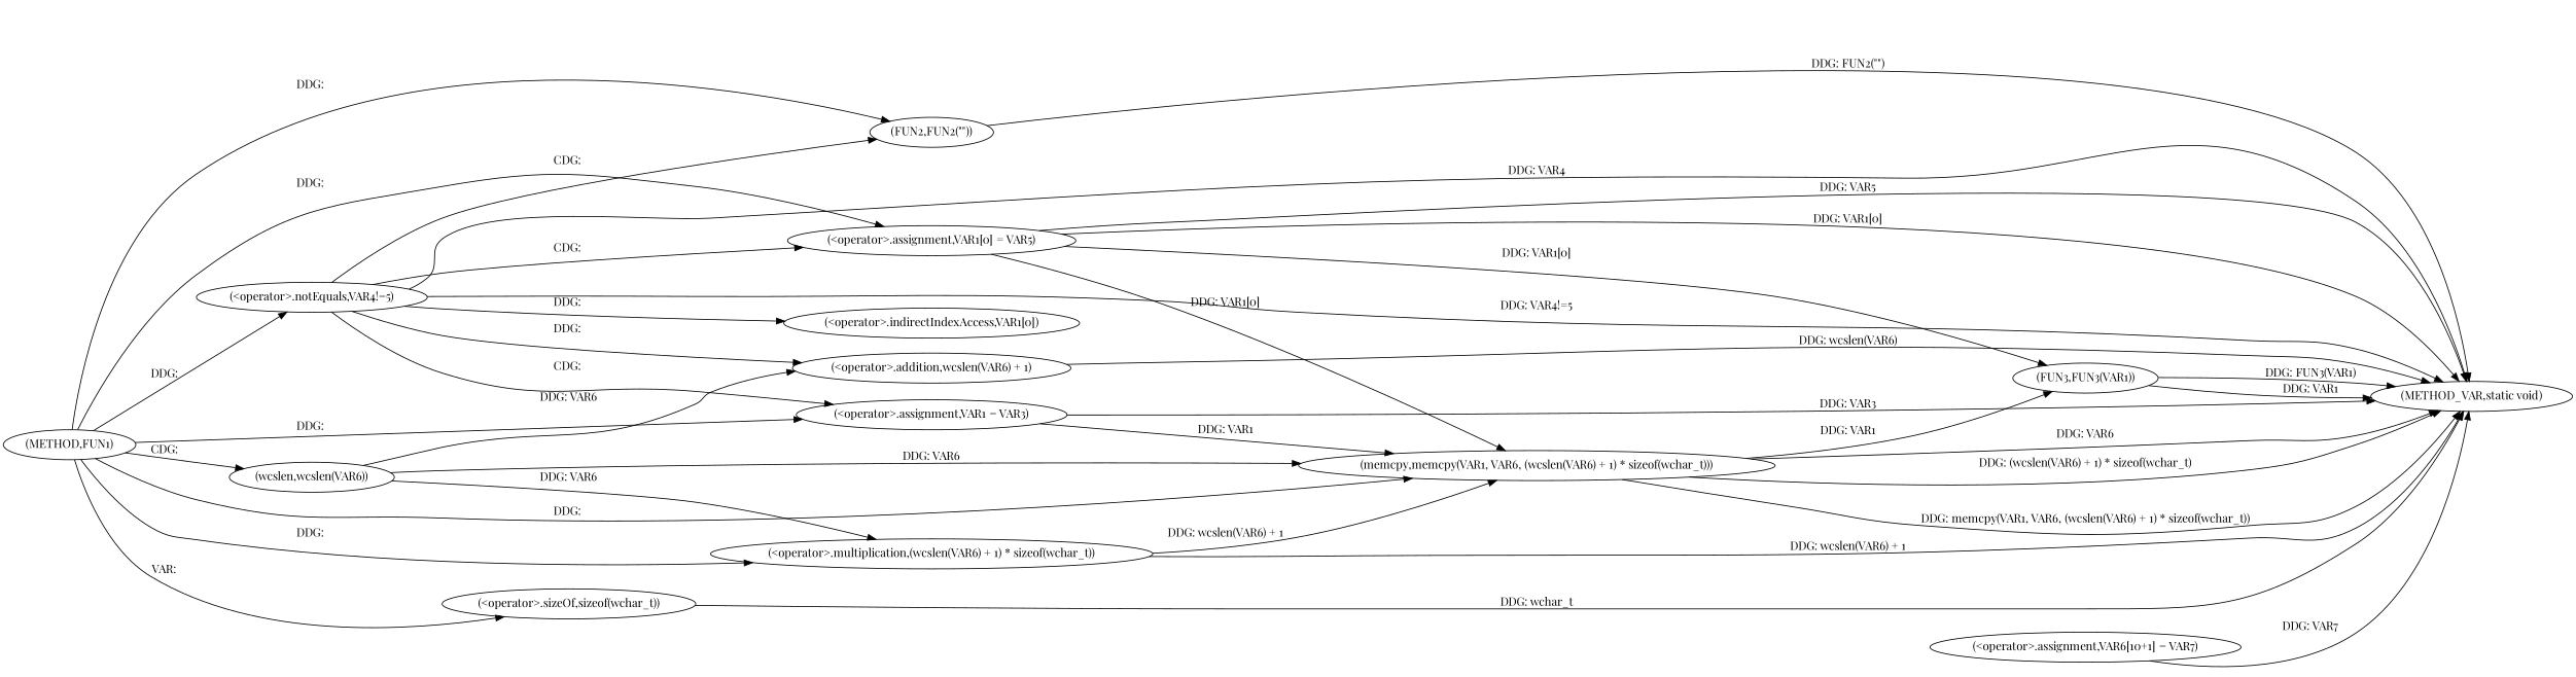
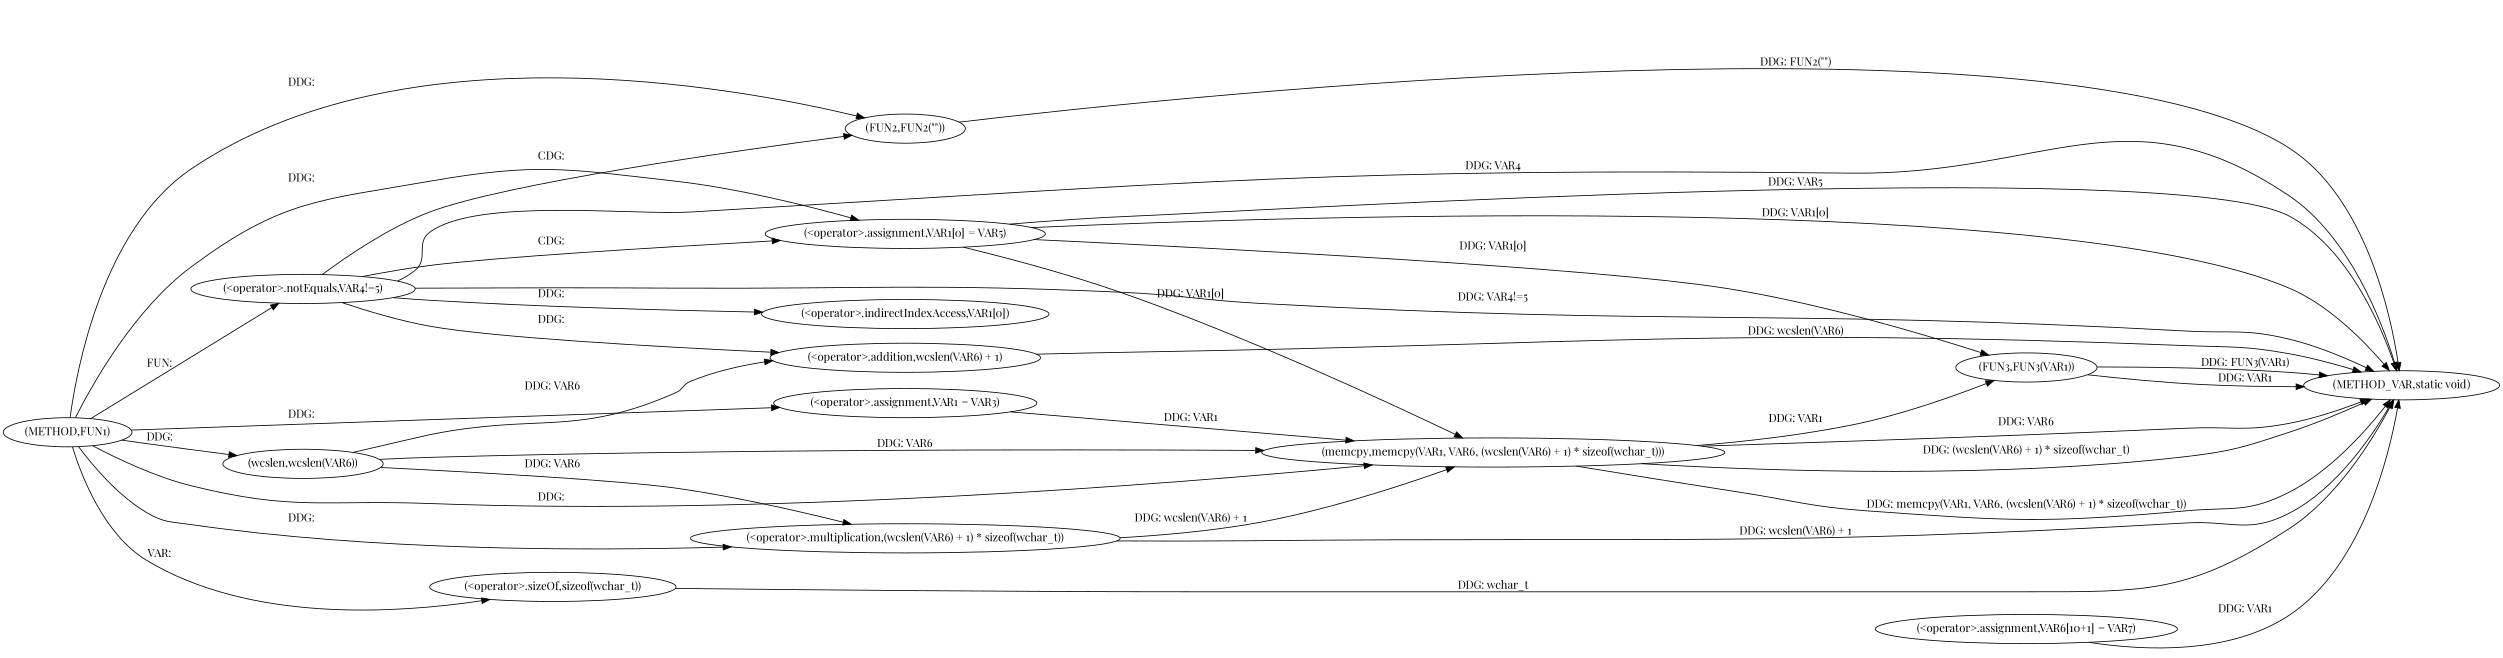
  digraph {
    fontname="Playfair Display"
    rankdir=LR
    node [fontname="Playfair Display"]
    edge [fontname="Playfair Display"]
    n1 [label="(METHOD,FUN1)"]
    n2 [label="(<operator>.notEquals,VAR4!=5)"]
    n3 [label="(FUN2,FUN2(\"\"))"]
    n4 [label="(<operator>.assignment,VAR1 = VAR3)"]
    n5 [label="(<operator>.assignment,VAR1[0] = VAR5)"]
    n6 [label="(memcpy,memcpy(VAR1, VAR6, (wcslen(VAR6) + 1) * sizeof(wchar_t)))"]
    n7 [label="(<operator>.multiplication,(wcslen(VAR6) + 1) * sizeof(wchar_t))"]
    n8 [label="(wcslen,wcslen(VAR6))"]
    n9 [label="(<operator>.sizeOf,sizeof(wchar_t))"]
    n10 [label="(<operator>.addition,wcslen(VAR6) + 1)"]
    n11 [label="(METHOD_VAR,static void)"]
    n12 [label="(<operator>.indirectIndexAccess,VAR1[0])"]
    n13 [label="(FUN3,FUN3(VAR1))"]
    n14 [label="(<operator>.assignment,VAR6[10+1] = VAR7)"]
-   n1 -> n2 [label="DDG: "]
+   n1 -> n2 [label="FUN: "]
    n1 -> n3 [label="DDG: "]
    n1 -> n4 [label="DDG: "]
    n1 -> n5 [label="DDG: "]
    n1 -> n6 [label="DDG: "]
    n1 -> n7 [label="DDG: "]
-   n1 -> n8 [label="CDG: "]
+   n1 -> n8 [label="DDG: "]
    n1 -> n9 [label="VAR: "]
    n2 -> n3 [label="CDG: "]
-   n2 -> n4 [label="CDG: "]
    n2 -> n5 [label="CDG: "]
    n2 -> n10 [label="DDG: "]
    n2 -> n11 [label="DDG: VAR4"]
    n2 -> n11 [label="DDG: VAR4!=5"]
    n2 -> n12 [label="DDG: "]
    n3 -> n11 [label="DDG: FUN2(\"\")"]
    n4 -> n6 [label="DDG: VAR1"]
-   n4 -> n11 [label="DDG: VAR3"]
    n5 -> n6 [label="DDG: VAR1[0]"]
    n5 -> n11 [label="DDG: VAR5"]
    n5 -> n11 [label="DDG: VAR1[0]"]
    n5 -> n13 [label="DDG: VAR1[0]"]
    n6 -> n11 [label="DDG: VAR6"]
    n6 -> n11 [label="DDG: memcpy(VAR1, VAR6, (wcslen(VAR6) + 1) * sizeof(wchar_t))"]
    n6 -> n11 [label="DDG: (wcslen(VAR6) + 1) * sizeof(wchar_t)"]
    n6 -> n13 [label="DDG: VAR1"]
    n7 -> n6 [label="DDG: wcslen(VAR6) + 1"]
    n7 -> n11 [label="DDG: wcslen(VAR6) + 1"]
    n8 -> n6 [label="DDG: VAR6"]
    n8 -> n7 [label="DDG: VAR6"]
    n8 -> n10 [label="DDG: VAR6"]
    n9 -> n11 [label="DDG: wchar_t"]
    n10 -> n11 [label="DDG: wcslen(VAR6)"]
    n13 -> n11 [label="DDG: VAR1"]
    n13 -> n11 [label="DDG: FUN3(VAR1)"]
-   n14 -> n11 [label="DDG: VAR7"]
+   n14 -> n11 [label="DDG: VAR1"]
  }
